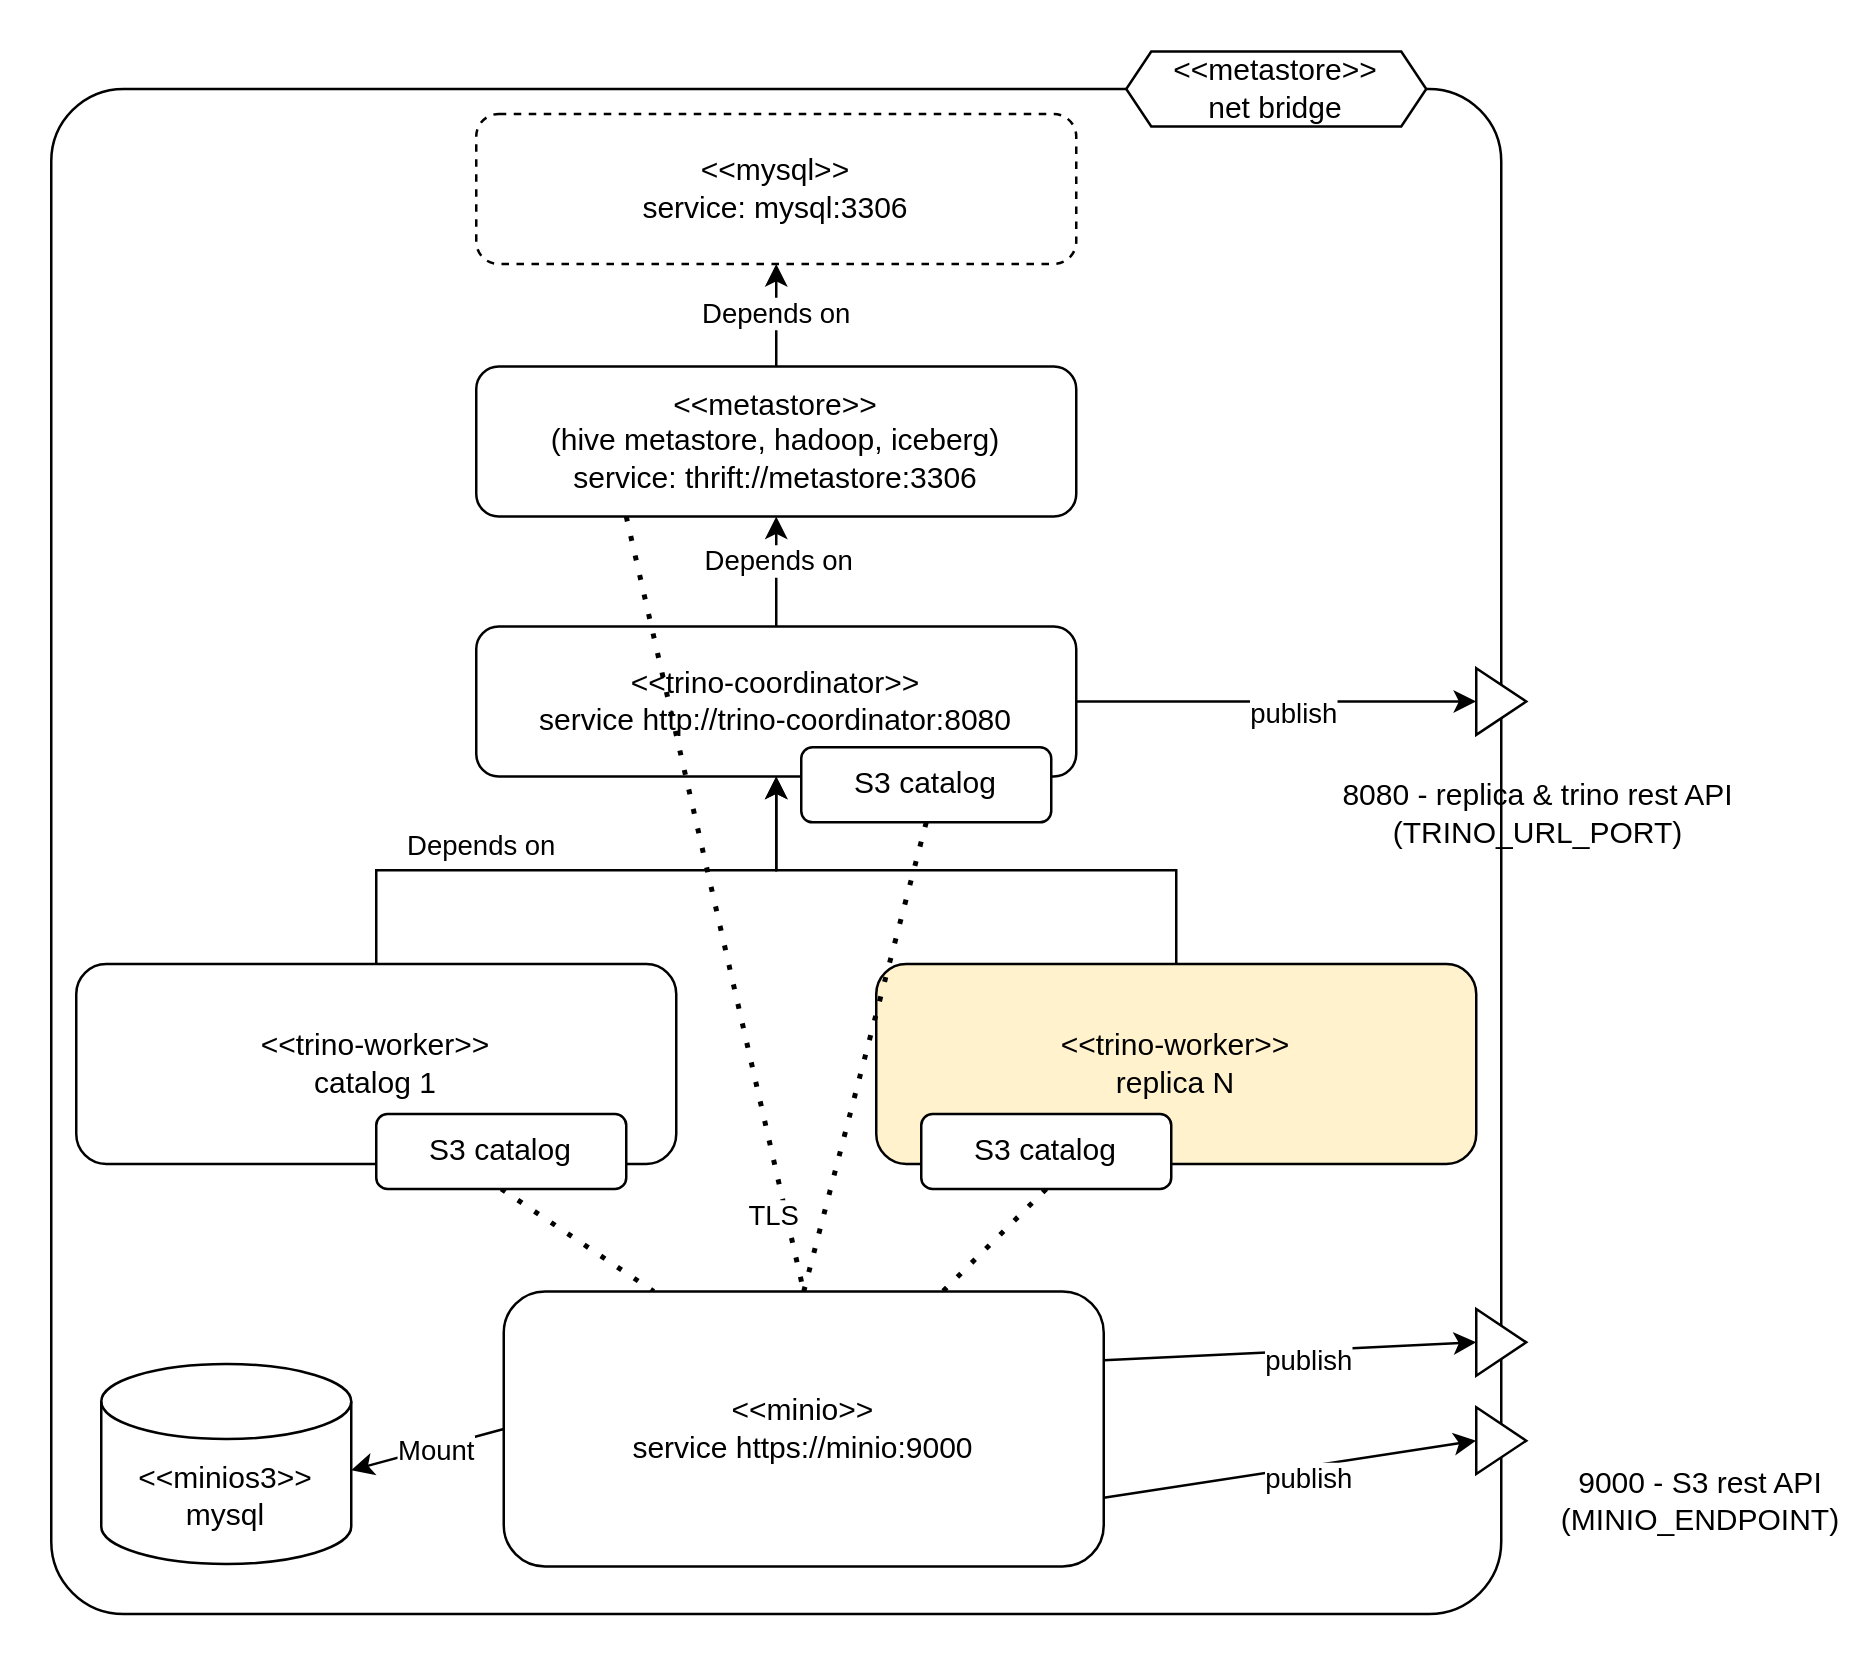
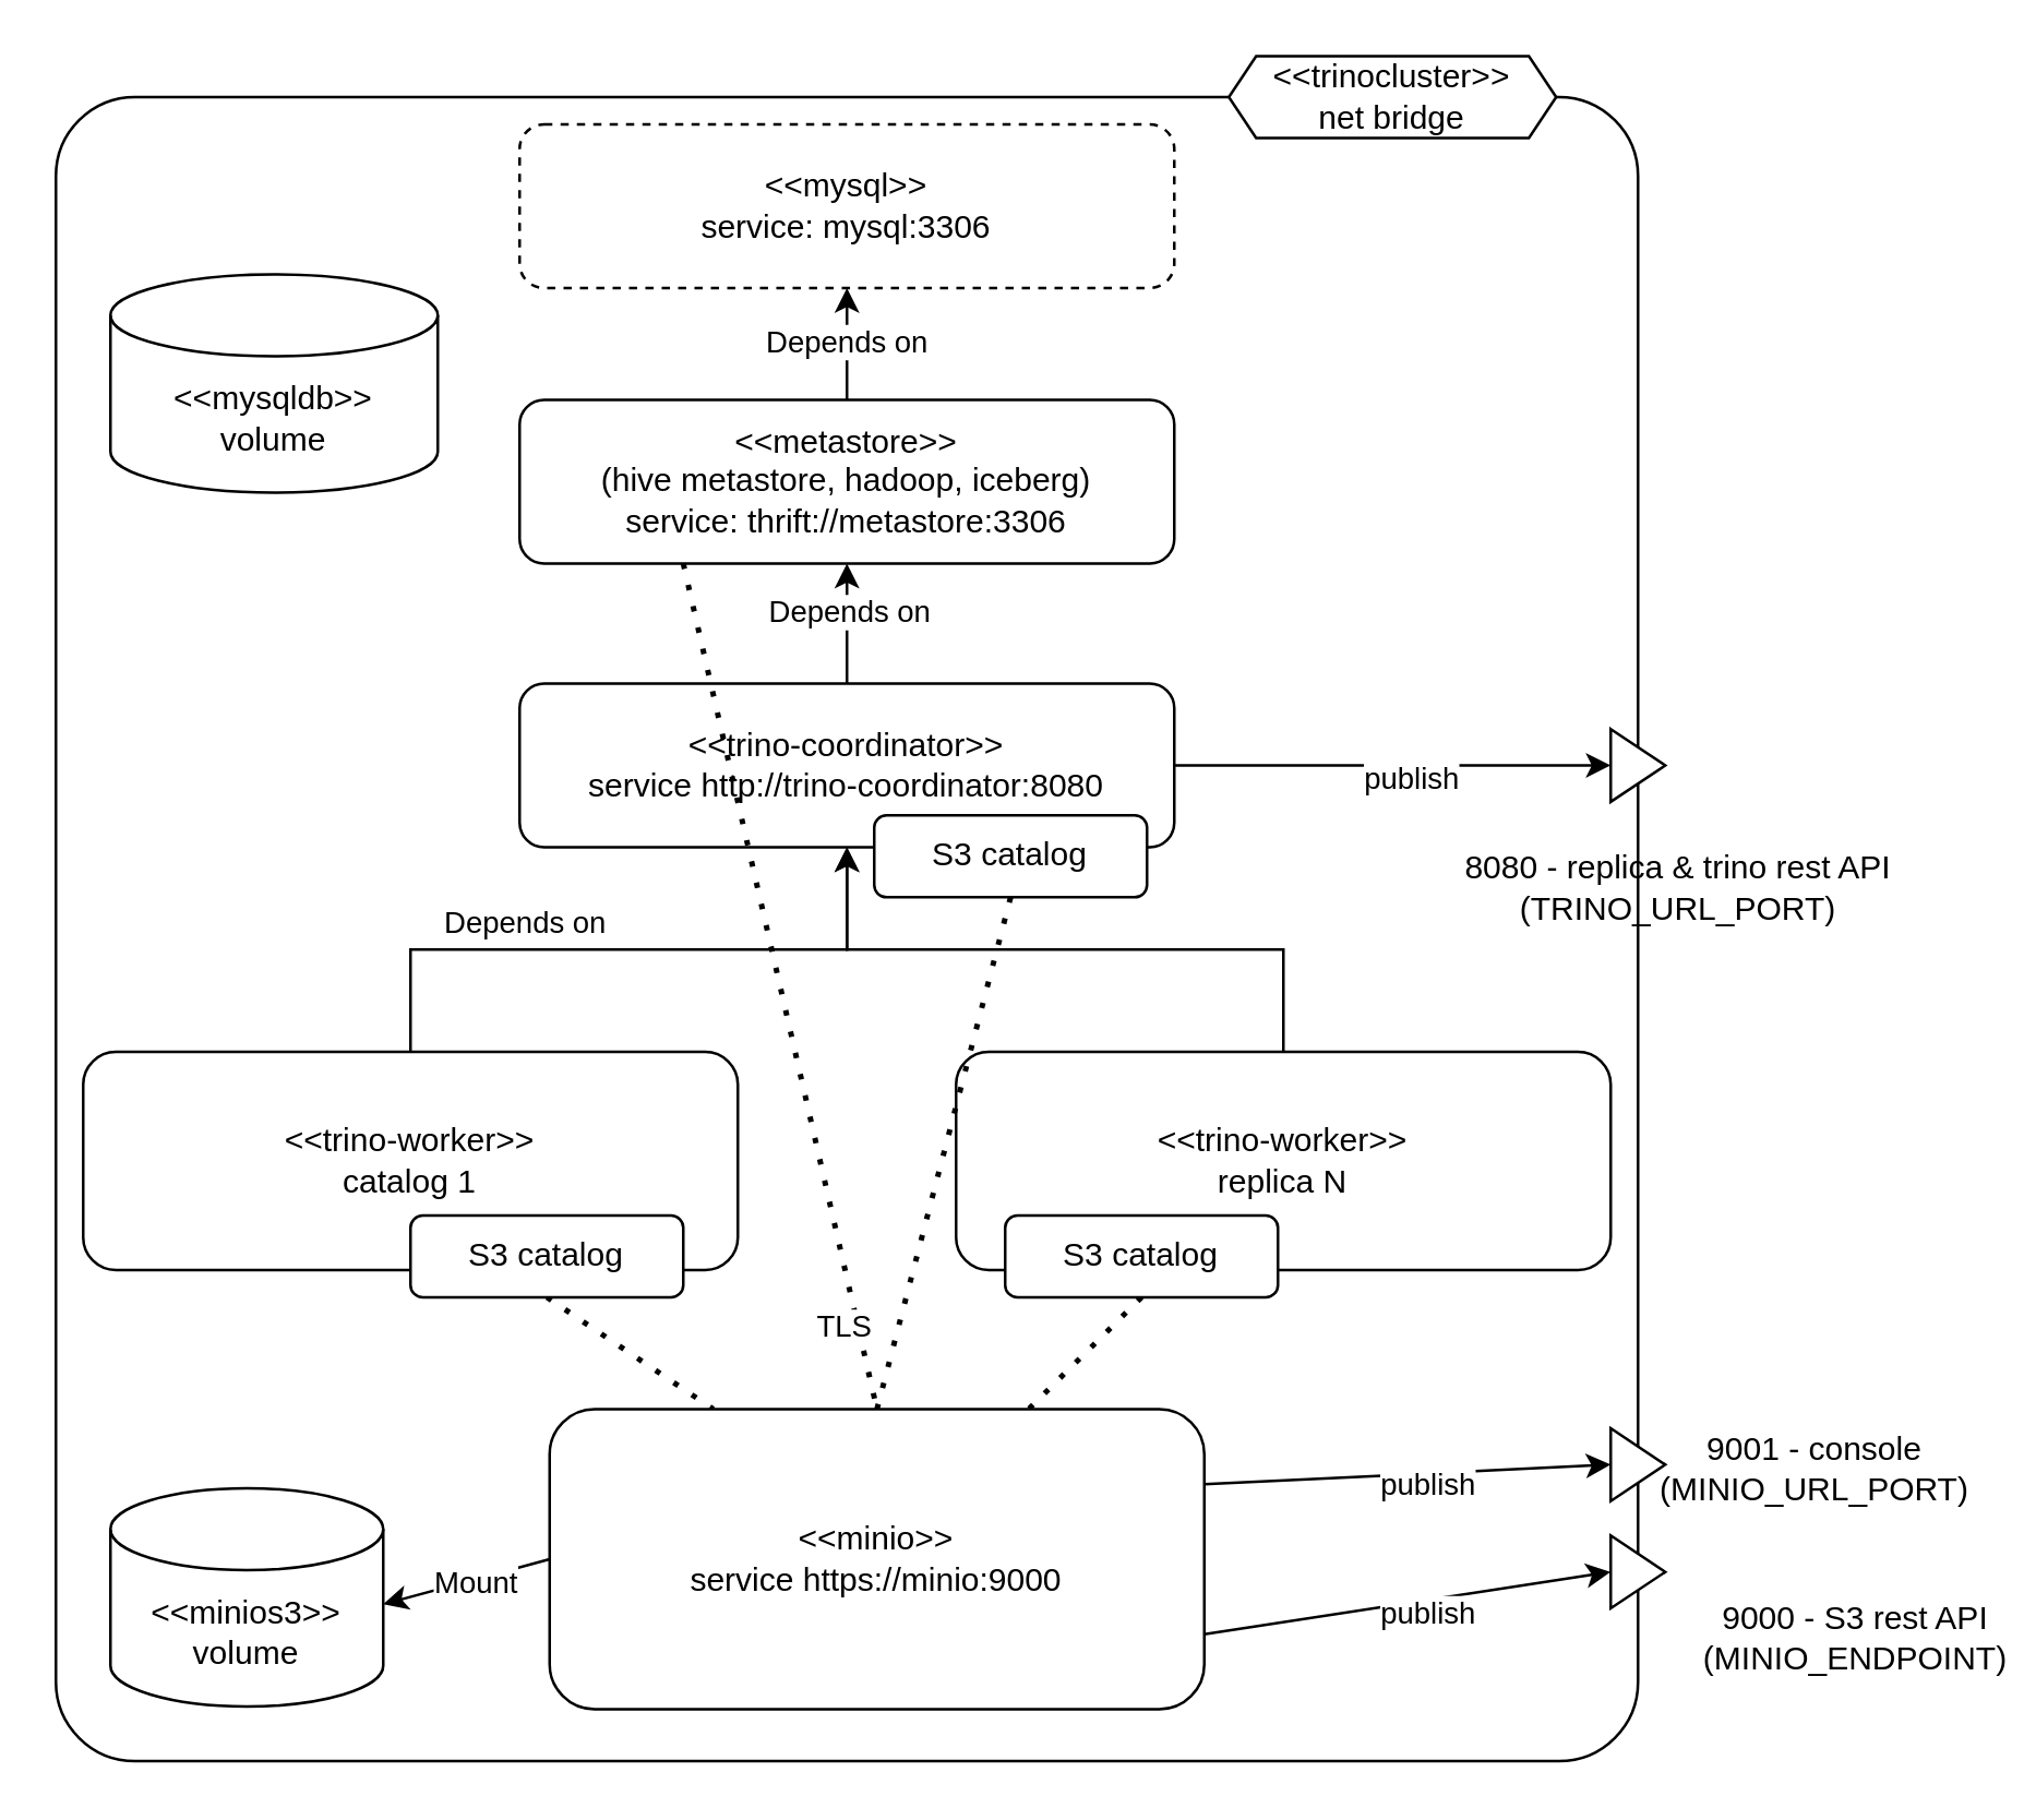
  <mxCell id="0" />
  <mxCell id="1" parent="0" />
  <mxCell id="2" value="" style="rounded=1;whiteSpace=wrap;html=1;arcSize=5;" parent="1" vertex="1"><mxGeometry x="20" y="35" width="580" height="610" as="geometry" /></mxCell>
  <mxCell id="3" value="&lt;div&gt;&amp;lt;&amp;lt;mysql&amp;gt;&amp;gt;&lt;/div&gt;&lt;div&gt;service: mysql:3306&lt;br&gt;&lt;/div&gt;" style="rounded=1;whiteSpace=wrap;html=1;dashed=1;" parent="1" vertex="1"><mxGeometry x="190" y="45" width="240" height="60" as="geometry" /></mxCell>
  <mxCell id="4" style="edgeStyle=orthogonalEdgeStyle;rounded=0;orthogonalLoop=1;jettySize=auto;html=1;exitX=0.5;exitY=0;exitDx=0;exitDy=0;entryX=0.5;entryY=1;entryDx=0;entryDy=0;" parent="1" source="6" target="3" edge="1"><mxGeometry relative="1" as="geometry" /></mxCell>
  <mxCell id="5" value="Depends on" style="edgeLabel;html=1;align=center;verticalAlign=middle;resizable=0;points=[];" parent="4" vertex="1" connectable="0"><mxGeometry x="0.067" y="1" relative="1" as="geometry"><mxPoint as="offset" /></mxGeometry></mxCell>
  <mxCell id="6" value="&lt;div&gt;&amp;lt;&amp;lt;metastore&amp;gt;&amp;gt;&lt;/div&gt;&lt;div&gt;(hive metastore, hadoop, iceberg)&lt;br&gt;&lt;/div&gt;&lt;div&gt;service: thrift://metastore:3306&lt;br&gt;&lt;/div&gt;" style="rounded=1;whiteSpace=wrap;html=1;" parent="1" vertex="1"><mxGeometry x="190" y="146" width="240" height="60" as="geometry" /></mxCell>
  <mxCell id="7" style="edgeStyle=orthogonalEdgeStyle;rounded=0;orthogonalLoop=1;jettySize=auto;html=1;exitX=0.5;exitY=1;exitDx=0;exitDy=0;" parent="1" source="3" target="3" edge="1"><mxGeometry relative="1" as="geometry" /></mxCell>
  <mxCell id="8" style="edgeStyle=orthogonalEdgeStyle;rounded=0;orthogonalLoop=1;jettySize=auto;html=1;exitX=0.5;exitY=0;exitDx=0;exitDy=0;entryX=0.5;entryY=1;entryDx=0;entryDy=0;" parent="1" source="10" target="6" edge="1"><mxGeometry relative="1" as="geometry" /></mxCell>
  <mxCell id="9" value="Depends on" style="edgeLabel;html=1;align=center;verticalAlign=middle;resizable=0;points=[];" parent="8" vertex="1" connectable="0"><mxGeometry x="-0.6" relative="1" as="geometry"><mxPoint y="-18" as="offset" /></mxGeometry></mxCell>
  <mxCell id="10" value="&lt;div&gt;&amp;lt;&amp;lt;trino-coordinator&amp;gt;&amp;gt;&lt;/div&gt;&lt;div&gt;service http://trino-coordinator:8080&lt;br&gt;&lt;/div&gt;" style="rounded=1;whiteSpace=wrap;html=1;" parent="1" vertex="1"><mxGeometry x="190" y="250" width="240" height="60" as="geometry" /></mxCell>
  <mxCell id="11" style="edgeStyle=orthogonalEdgeStyle;rounded=0;orthogonalLoop=1;jettySize=auto;html=1;exitX=0.5;exitY=0;exitDx=0;exitDy=0;entryX=0.5;entryY=1;entryDx=0;entryDy=0;" parent="1" source="13" target="10" edge="1"><mxGeometry relative="1" as="geometry" /></mxCell>
  <mxCell id="12" value="Depends on" style="edgeLabel;html=1;align=center;verticalAlign=middle;resizable=0;points=[];" parent="11" vertex="1" connectable="0"><mxGeometry x="0.64" y="-5" relative="1" as="geometry"><mxPoint x="-114" y="-15" as="offset" /></mxGeometry></mxCell>
  <mxCell id="13" value="&lt;div&gt;&amp;lt;&amp;lt;trino-worker&amp;gt;&amp;gt;&lt;/div&gt;&lt;div&gt;catalog 1&lt;br&gt;&lt;/div&gt;" style="rounded=1;whiteSpace=wrap;html=1;" parent="1" vertex="1"><mxGeometry x="30" y="385" width="240" height="80" as="geometry" /></mxCell>
- <mxCell id="14" value="&lt;div&gt;&amp;lt;&amp;lt;trino-worker&amp;gt;&amp;gt;&lt;/div&gt;&lt;div&gt;replica N&lt;br&gt;&lt;/div&gt;" style="rounded=1;whiteSpace=wrap;html=1;fillColor=#fff2cc;" parent="1" vertex="1"><mxGeometry x="350" y="385" width="240" height="80" as="geometry" /></mxCell>
- <mxCell id="16" value="&amp;lt;&amp;lt;metastore&amp;gt;&amp;gt;&lt;br&gt;&lt;div&gt;net bridge&lt;/div&gt;" style="shape=hexagon;perimeter=hexagonPerimeter2;whiteSpace=wrap;html=1;fixedSize=1;size=10;" parent="1" vertex="1"><mxGeometry x="450" y="20" width="120" height="30" as="geometry" /></mxCell>
+ <mxCell id="14" value="&lt;div&gt;&amp;lt;&amp;lt;trino-worker&amp;gt;&amp;gt;&lt;/div&gt;&lt;div&gt;replica N&lt;br&gt;&lt;/div&gt;" style="rounded=1;whiteSpace=wrap;html=1;" parent="1" vertex="1"><mxGeometry x="350" y="385" width="240" height="80" as="geometry" /></mxCell>
+ <mxCell id="15" value="&lt;div&gt;&lt;span style=&quot;background-color: initial;&quot;&gt;&amp;lt;&amp;lt;mysqldb&amp;gt;&amp;gt;&lt;/span&gt;&lt;br&gt;&lt;/div&gt;&lt;div&gt;volume&lt;br&gt;&lt;/div&gt;" style="shape=cylinder3;whiteSpace=wrap;html=1;boundedLbl=1;backgroundOutline=1;size=15;" parent="1" vertex="1"><mxGeometry x="40" y="100" width="120" height="80" as="geometry" /></mxCell>
+ <mxCell id="16" value="&amp;lt;&amp;lt;trinocluster&amp;gt;&amp;gt;&lt;br&gt;&lt;div&gt;net bridge&lt;/div&gt;" style="shape=hexagon;perimeter=hexagonPerimeter2;whiteSpace=wrap;html=1;fixedSize=1;size=10;" parent="1" vertex="1"><mxGeometry x="450" y="20" width="120" height="30" as="geometry" /></mxCell>
  <mxCell id="17" value="" style="triangle;whiteSpace=wrap;html=1;" parent="1" vertex="1"><mxGeometry x="590" y="266.67" width="20" height="26.67" as="geometry" /></mxCell>
  <mxCell id="18" value="" style="endArrow=classic;html=1;rounded=0;entryX=0;entryY=0.5;entryDx=0;entryDy=0;" parent="1" source="10" target="17" edge="1"><mxGeometry width="50" height="50" relative="1" as="geometry"><mxPoint x="380" y="365" as="sourcePoint" /><mxPoint x="430" y="315" as="targetPoint" /></mxGeometry></mxCell>
  <mxCell id="19" value="publish" style="edgeLabel;html=1;align=center;verticalAlign=middle;resizable=0;points=[];" parent="18" vertex="1" connectable="0"><mxGeometry x="0.087" y="-4" relative="1" as="geometry"><mxPoint as="offset" /></mxGeometry></mxCell>
  <mxCell id="20" value="&lt;div&gt;8080 - replica &amp;amp; trino rest API&lt;/div&gt;&lt;div&gt;(TRINO_URL_PORT)&lt;br&gt;&lt;/div&gt;" style="text;html=1;align=center;verticalAlign=middle;whiteSpace=wrap;rounded=0;" parent="1" vertex="1"><mxGeometry x="520" y="310" width="190" height="30" as="geometry" /></mxCell>
- <mxCell id="21" value="&lt;div&gt;&lt;span style=&quot;background-color: initial;&quot;&gt;&amp;lt;&amp;lt;minios3&amp;gt;&amp;gt;&lt;/span&gt;&lt;br&gt;&lt;/div&gt;&lt;div&gt;mysql&lt;/div&gt;" style="shape=cylinder3;whiteSpace=wrap;html=1;boundedLbl=1;backgroundOutline=1;size=15;" parent="1" vertex="1"><mxGeometry x="40" y="545" width="100" height="80" as="geometry" /></mxCell>
+ <mxCell id="21" value="&lt;div&gt;&lt;span style=&quot;background-color: initial;&quot;&gt;&amp;lt;&amp;lt;minios3&amp;gt;&amp;gt;&lt;/span&gt;&lt;br&gt;&lt;/div&gt;&lt;div&gt;volume&lt;/div&gt;" style="shape=cylinder3;whiteSpace=wrap;html=1;boundedLbl=1;backgroundOutline=1;size=15;" parent="1" vertex="1"><mxGeometry x="40" y="545" width="100" height="80" as="geometry" /></mxCell>
  <mxCell id="22" value="" style="endArrow=none;dashed=1;html=1;dashPattern=1 3;strokeWidth=2;rounded=0;exitX=0.5;exitY=1;exitDx=0;exitDy=0;entryX=0.25;entryY=0;entryDx=0;entryDy=0;" parent="1" source="35" target="39" edge="1"><mxGeometry width="50" height="50" relative="1" as="geometry"><mxPoint x="380" y="365" as="sourcePoint" /><mxPoint x="430" y="315" as="targetPoint" /></mxGeometry></mxCell>
  <mxCell id="23" value="" style="endArrow=none;dashed=1;html=1;dashPattern=1 3;strokeWidth=2;rounded=0;exitX=0.5;exitY=1;exitDx=0;exitDy=0;" parent="1" source="36" target="39" edge="1"><mxGeometry width="50" height="50" relative="1" as="geometry"><mxPoint x="160" y="455" as="sourcePoint" /><mxPoint x="285" y="499" as="targetPoint" /></mxGeometry></mxCell>
  <mxCell id="24" value="" style="endArrow=none;dashed=1;html=1;dashPattern=1 3;strokeWidth=2;rounded=0;entryX=0.5;entryY=0;entryDx=0;entryDy=0;exitX=0.5;exitY=1;exitDx=0;exitDy=0;" parent="1" target="39" edge="1" source="38"><mxGeometry width="50" height="50" relative="1" as="geometry"><mxPoint x="360" y="345" as="sourcePoint" /><mxPoint x="356" y="499" as="targetPoint" /></mxGeometry></mxCell>
  <mxCell id="25" value="" style="endArrow=none;dashed=1;html=1;dashPattern=1 3;strokeWidth=2;rounded=0;entryX=0.5;entryY=0;entryDx=0;entryDy=0;exitX=0.25;exitY=1;exitDx=0;exitDy=0;" parent="1" source="6" target="39" edge="1"><mxGeometry width="50" height="50" relative="1" as="geometry"><mxPoint x="370" y="355" as="sourcePoint" /><mxPoint x="320" y="495" as="targetPoint" /></mxGeometry></mxCell>
  <mxCell id="26" value="TLS" style="edgeLabel;html=1;align=center;verticalAlign=middle;resizable=0;points=[];" vertex="1" connectable="0" parent="25"><mxGeometry x="0.796" y="-5" relative="1" as="geometry"><mxPoint as="offset" /></mxGeometry></mxCell>
  <mxCell id="27" value="" style="endArrow=classic;html=1;rounded=0;entryX=0;entryY=0.5;entryDx=0;entryDy=0;exitX=1;exitY=0.75;exitDx=0;exitDy=0;" edge="1" parent="1" source="39" target="29"><mxGeometry width="50" height="50" relative="1" as="geometry"><mxPoint x="360" y="547.5" as="sourcePoint" /><mxPoint x="520" y="547.5" as="targetPoint" /></mxGeometry></mxCell>
  <mxCell id="28" value="publish" style="edgeLabel;html=1;align=center;verticalAlign=middle;resizable=0;points=[];" vertex="1" connectable="0" parent="27"><mxGeometry x="0.087" y="-4" relative="1" as="geometry"><mxPoint as="offset" /></mxGeometry></mxCell>
  <mxCell id="29" value="" style="triangle;whiteSpace=wrap;html=1;" vertex="1" parent="1"><mxGeometry x="590" y="562.33" width="20" height="26.67" as="geometry" /></mxCell>
  <mxCell id="30" value="&lt;div&gt;9000 - S3 rest API&lt;/div&gt;&lt;div&gt;(MINIO_ENDPOINT)&lt;br&gt;&lt;/div&gt;" style="text;html=1;align=center;verticalAlign=middle;whiteSpace=wrap;rounded=0;" vertex="1" parent="1"><mxGeometry x="640" y="585" width="80" height="30" as="geometry" /></mxCell>
  <mxCell id="31" value="" style="endArrow=classic;html=1;rounded=0;entryX=0;entryY=0.5;entryDx=0;entryDy=0;exitX=1;exitY=0.25;exitDx=0;exitDy=0;" edge="1" parent="1" target="33" source="39"><mxGeometry width="50" height="50" relative="1" as="geometry"><mxPoint x="360" y="528.34" as="sourcePoint" /><mxPoint x="520" y="505.84" as="targetPoint" /></mxGeometry></mxCell>
  <mxCell id="32" value="publish" style="edgeLabel;html=1;align=center;verticalAlign=middle;resizable=0;points=[];" vertex="1" connectable="0" parent="31"><mxGeometry x="0.087" y="-4" relative="1" as="geometry"><mxPoint as="offset" /></mxGeometry></mxCell>
  <mxCell id="33" value="" style="triangle;whiteSpace=wrap;html=1;" vertex="1" parent="1"><mxGeometry x="590" y="523" width="20" height="26.67" as="geometry" /></mxCell>
+ <mxCell id="34" value="&lt;div&gt;9001 - console&lt;/div&gt;&lt;div&gt;(MINIO_URL_PORT)&lt;br&gt;&lt;/div&gt;" style="text;html=1;align=center;verticalAlign=middle;whiteSpace=wrap;rounded=0;" vertex="1" parent="1"><mxGeometry x="630" y="523" width="70" height="30" as="geometry" /></mxCell>
  <mxCell id="35" value="S3 catalog" style="rounded=1;whiteSpace=wrap;html=1;" vertex="1" parent="1"><mxGeometry x="150" y="445" width="100" height="30" as="geometry" /></mxCell>
  <mxCell id="36" value="S3 catalog" style="rounded=1;whiteSpace=wrap;html=1;" vertex="1" parent="1"><mxGeometry x="368" y="445" width="100" height="30" as="geometry" /></mxCell>
  <mxCell id="37" value="" style="edgeStyle=orthogonalEdgeStyle;rounded=0;orthogonalLoop=1;jettySize=auto;html=1;exitX=0.5;exitY=0;exitDx=0;exitDy=0;entryX=0.5;entryY=1;entryDx=0;entryDy=0;" edge="1" parent="1" source="14" target="10"><mxGeometry relative="1" as="geometry"><mxPoint x="495" y="348.33" as="sourcePoint" /><mxPoint x="335" y="608.33" as="targetPoint" /></mxGeometry></mxCell>
  <mxCell id="38" value="S3 catalog" style="rounded=1;whiteSpace=wrap;html=1;" vertex="1" parent="1"><mxGeometry x="320" y="298.33" width="100" height="30" as="geometry" /></mxCell>
  <mxCell id="39" value="&lt;div&gt;&amp;lt;&amp;lt;minio&amp;gt;&amp;gt;&lt;/div&gt;&lt;div&gt;service https://minio:9000&lt;br&gt;&lt;/div&gt;" style="rounded=1;whiteSpace=wrap;html=1;" vertex="1" parent="1"><mxGeometry x="201" y="516" width="240" height="110" as="geometry" /></mxCell>
  <mxCell id="40" value="" style="endArrow=classic;html=1;rounded=0;entryX=1;entryY=0.5;entryDx=0;entryDy=0;entryPerimeter=0;exitX=0;exitY=0.5;exitDx=0;exitDy=0;" edge="1" parent="1" source="39"><mxGeometry width="50" height="50" relative="1" as="geometry"><mxPoint x="221" y="552.5" as="sourcePoint" /><mxPoint x="140" y="587.5" as="targetPoint" /></mxGeometry></mxCell>
  <mxCell id="41" value="Mount" style="edgeLabel;html=1;align=center;verticalAlign=middle;resizable=0;points=[];" vertex="1" connectable="0" parent="40"><mxGeometry x="0.35" y="-3" relative="1" as="geometry"><mxPoint x="15" as="offset" /></mxGeometry></mxCell>
